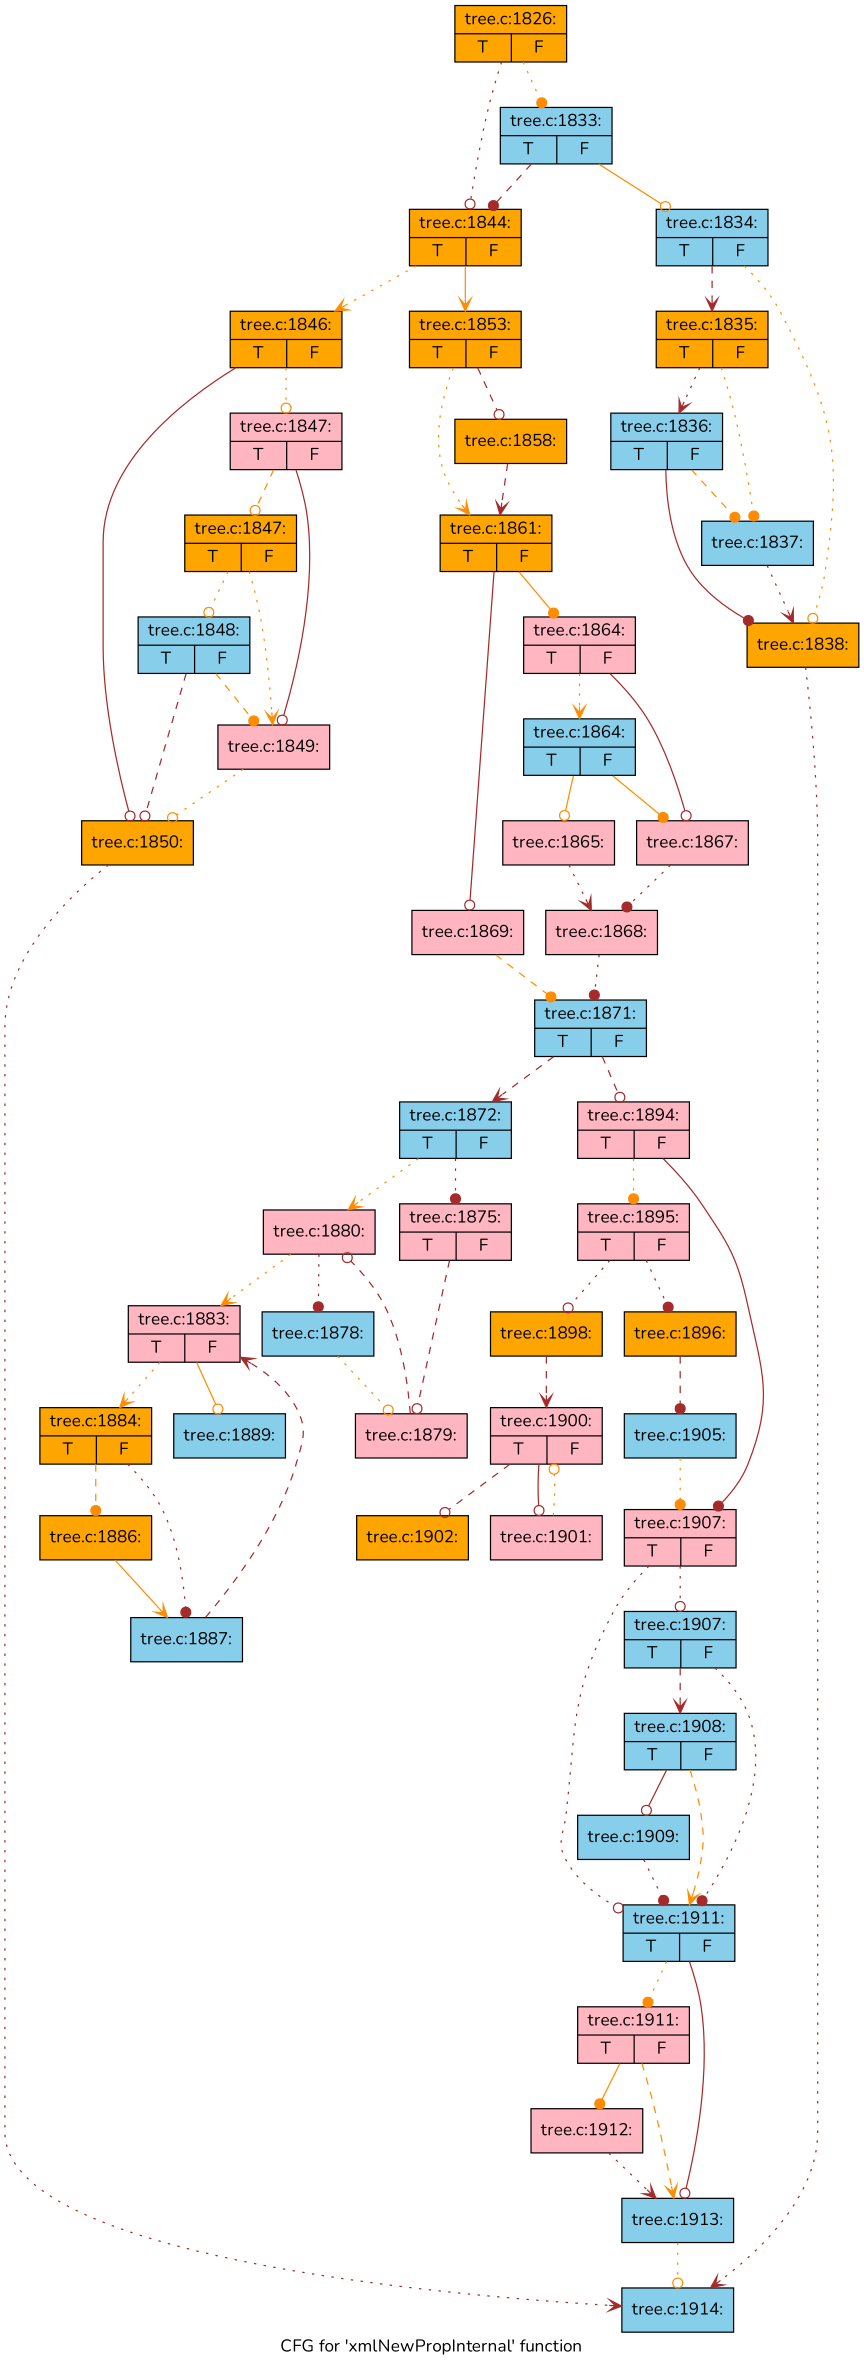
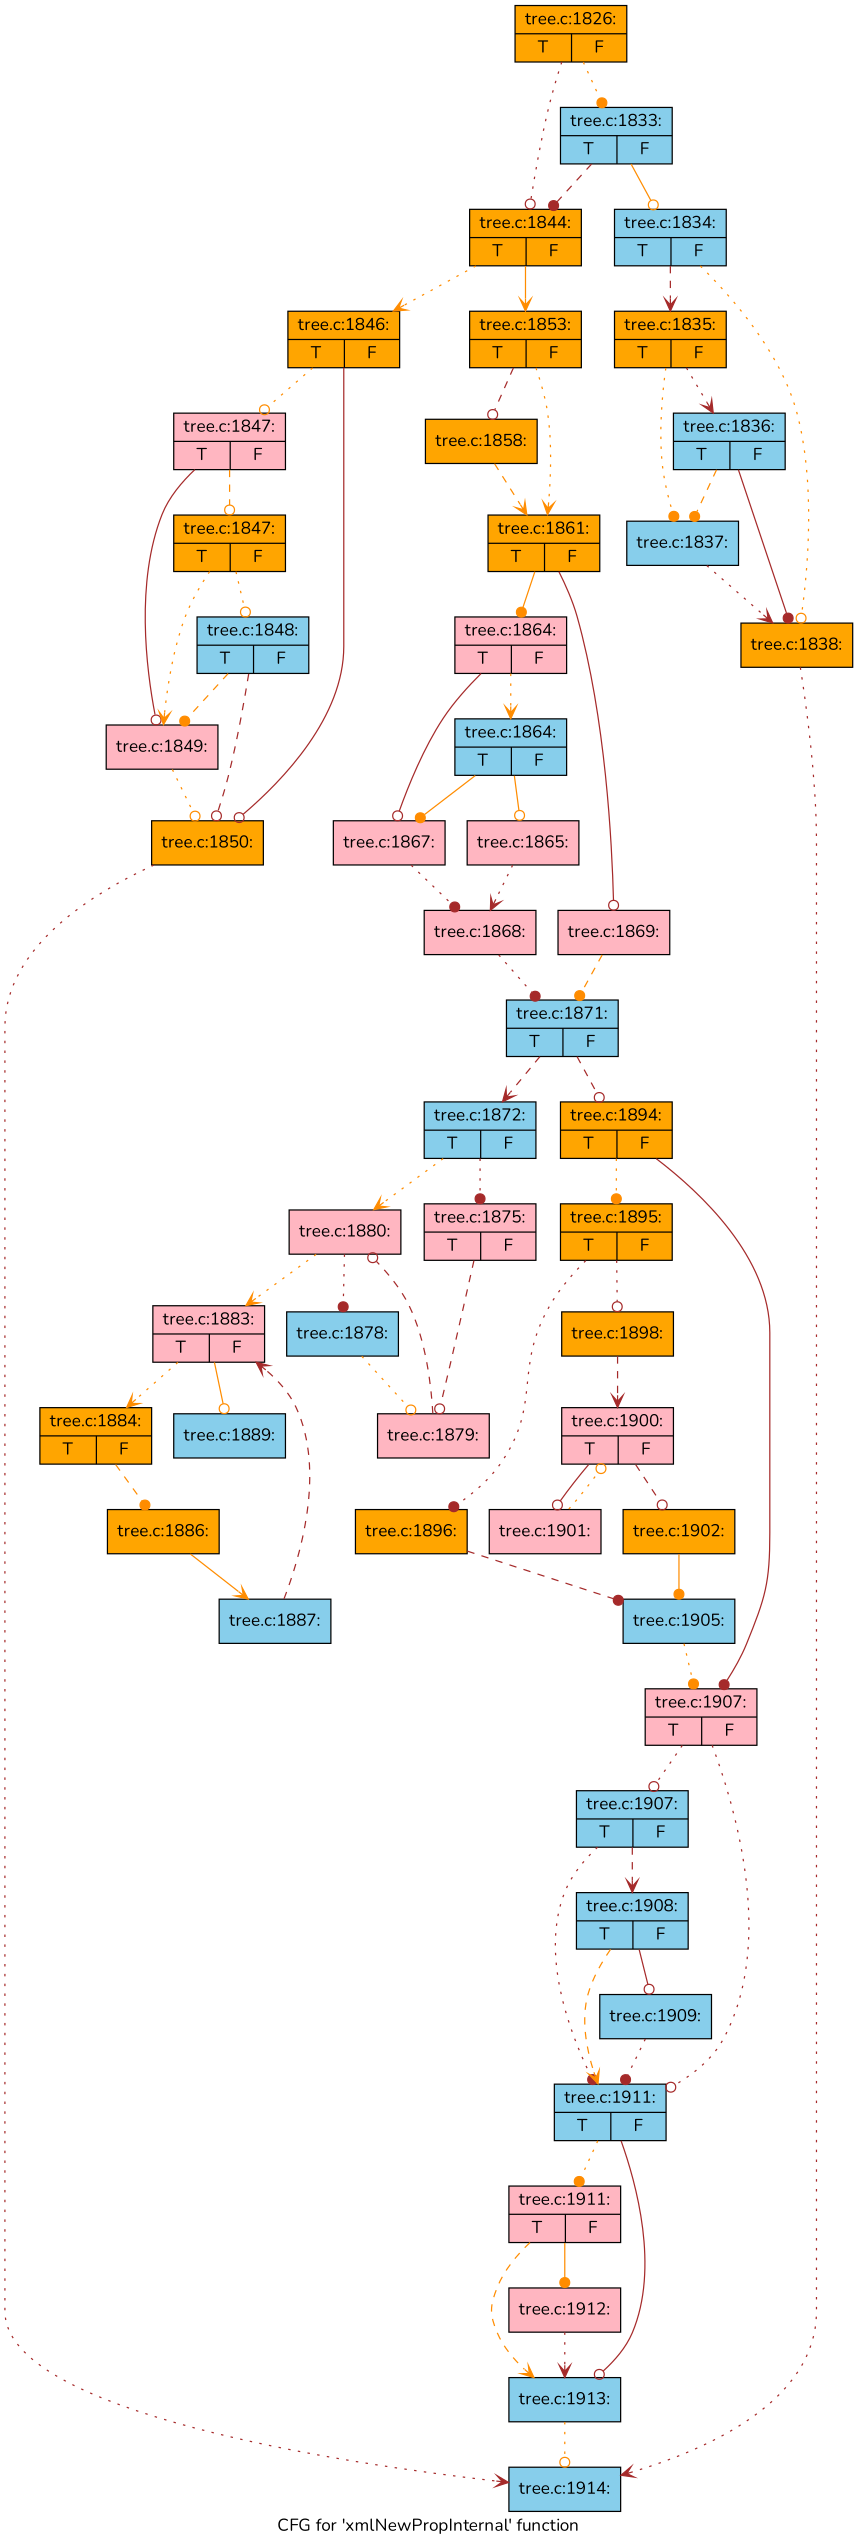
  digraph {
    fontname=Nunito
    label="CFG for 'xmlNewPropInternal' function"
    node [fillcolor=skyblue fontname=Nunito shape=record style=filled]
    edge [arrowhead=odot color=brown fontname=Nunito style=dotted]
    n1 [fillcolor=orange label="{tree.c:1826:|{<s0>T|<s1>F}}"]
    n2 [label="{tree.c:1833:|{<s0>T|<s1>F}}"]
    n3 [fillcolor=orange label="{tree.c:1844:|{<s0>T|<s1>F}}"]
    n4 [label="{tree.c:1834:|{<s0>T|<s1>F}}"]
    n5 [fillcolor=orange label="{tree.c:1846:|{<s0>T|<s1>F}}"]
    n6 [fillcolor=orange label="{tree.c:1853:|{<s0>T|<s1>F}}"]
    n7 [fillcolor=orange label="{tree.c:1835:|{<s0>T|<s1>F}}"]
    n8 [fillcolor=orange label="{tree.c:1838:}"]
    n9 [fillcolor=lightpink label="{tree.c:1847:|{<s0>T|<s1>F}}"]
    n10 [fillcolor=orange label="{tree.c:1850:}"]
    n11 [fillcolor=orange label="{tree.c:1858:}"]
    n12 [fillcolor=orange label="{tree.c:1861:|{<s0>T|<s1>F}}"]
    n13 [label="{tree.c:1837:}"]
    n14 [label="{tree.c:1836:|{<s0>T|<s1>F}}"]
    n15 [label="{tree.c:1914:}"]
    n16 [fillcolor=lightpink label="{tree.c:1849:}"]
    n17 [fillcolor=orange label="{tree.c:1847:|{<s0>T|<s1>F}}"]
    n18 [fillcolor=lightpink label="{tree.c:1864:|{<s0>T|<s1>F}}"]
    n19 [fillcolor=lightpink label="{tree.c:1869:}"]
    n20 [label="{tree.c:1848:|{<s0>T|<s1>F}}"]
    n21 [label="{tree.c:1864:|{<s0>T|<s1>F}}"]
    n22 [fillcolor=lightpink label="{tree.c:1867:}"]
    n23 [label="{tree.c:1871:|{<s0>T|<s1>F}}"]
    n24 [fillcolor=lightpink label="{tree.c:1865:}"]
    n25 [fillcolor=lightpink label="{tree.c:1868:}"]
    n26 [label="{tree.c:1872:|{<s0>T|<s1>F}}"]
-   n27 [fillcolor=lightpink label="{tree.c:1894:|{<s0>T|<s1>F}}"]
+   n27 [fillcolor=orange label="{tree.c:1894:|{<s0>T|<s1>F}}"]
    n28 [fillcolor=lightpink label="{tree.c:1880:}"]
    n29 [fillcolor=lightpink label="{tree.c:1875:|{<s0>T|<s1>F}}"]
-   n30 [fillcolor=lightpink label="{tree.c:1895:|{<s0>T|<s1>F}}"]
+   n30 [fillcolor=orange label="{tree.c:1895:|{<s0>T|<s1>F}}"]
    n31 [fillcolor=lightpink label="{tree.c:1907:|{<s0>T|<s1>F}}"]
    n32 [fillcolor=lightpink label="{tree.c:1883:|{<s0>T|<s1>F}}"]
    n33 [label="{tree.c:1878:}"]
    n34 [fillcolor=lightpink label="{tree.c:1879:}"]
    n35 [fillcolor=orange label="{tree.c:1896:}"]
    n36 [fillcolor=orange label="{tree.c:1898:}"]
    n37 [label="{tree.c:1907:|{<s0>T|<s1>F}}"]
    n38 [label="{tree.c:1911:|{<s0>T|<s1>F}}"]
    n39 [fillcolor=orange label="{tree.c:1884:|{<s0>T|<s1>F}}"]
    n40 [label="{tree.c:1889:}"]
    n41 [fillcolor=orange label="{tree.c:1886:}"]
    n42 [label="{tree.c:1887:}"]
    n43 [label="{tree.c:1905:}"]
    n44 [fillcolor=lightpink label="{tree.c:1900:|{<s0>T|<s1>F}}"]
    n45 [label="{tree.c:1908:|{<s0>T|<s1>F}}"]
    n46 [fillcolor=lightpink label="{tree.c:1911:|{<s0>T|<s1>F}}"]
    n47 [label="{tree.c:1913:}"]
    n48 [fillcolor=lightpink label="{tree.c:1901:}"]
    n49 [fillcolor=orange label="{tree.c:1902:}"]
    n50 [label="{tree.c:1909:}"]
    n51 [fillcolor=lightpink label="{tree.c:1912:}"]
    n1 -> n2 [arrowhead=dot color=darkorange]
    n1 -> n3
    n2 -> n3 [arrowhead=dot style=dashed]
    n2 -> n4 [color=darkorange style=solid]
    n3 -> n5 [arrowhead=vee color=darkorange]
    n3 -> n6 [arrowhead=vee color=darkorange style=solid]
    n4 -> n7 [arrowhead=vee style=dashed]
    n4 -> n8 [color=darkorange]
    n5 -> n9 [color=darkorange]
    n5 -> n10 [style=solid]
    n6 -> n11 [style=dashed]
    n6 -> n12 [arrowhead=vee color=darkorange]
    n7 -> n13 [arrowhead=dot color=darkorange]
    n7 -> n14 [arrowhead=vee]
    n8 -> n15 [arrowhead=vee]
    n9 -> n16 [style=solid]
    n9 -> n17 [color=darkorange style=dashed]
    n10 -> n15 [arrowhead=vee]
-   n11 -> n12 [arrowhead=vee style=dashed]
+   n11 -> n12 [arrowhead=vee color=darkorange style=dashed]
    n12 -> n18 [arrowhead=dot color=darkorange style=solid]
    n12 -> n19 [style=solid]
    n13 -> n8 [arrowhead=vee]
    n14 -> n8 [arrowhead=dot style=solid]
    n14 -> n13 [arrowhead=dot color=darkorange style=dashed]
    n16 -> n10 [color=darkorange]
    n17 -> n16 [arrowhead=vee color=darkorange]
    n17 -> n20 [color=darkorange]
    n18 -> n21 [arrowhead=vee color=darkorange]
    n18 -> n22 [style=solid]
    n19 -> n23 [arrowhead=dot color=darkorange style=dashed]
    n20 -> n10 [style=dashed]
    n20 -> n16 [arrowhead=dot color=darkorange style=dashed]
    n21 -> n22 [arrowhead=dot color=darkorange style=solid]
    n21 -> n24 [color=darkorange style=solid]
    n22 -> n25 [arrowhead=dot]
    n23 -> n26 [arrowhead=vee style=dashed]
    n23 -> n27 [style=dashed]
    n24 -> n25 [arrowhead=vee]
    n25 -> n23 [arrowhead=dot]
    n26 -> n28 [arrowhead=vee color=darkorange]
    n26 -> n29 [arrowhead=dot]
    n27 -> n30 [arrowhead=dot color=darkorange]
    n27 -> n31 [arrowhead=dot style=solid]
    n28 -> n32 [arrowhead=vee color=darkorange]
    n28 -> n33 [arrowhead=dot]
    n29 -> n34 [style=dashed]
    n30 -> n35 [arrowhead=dot]
    n30 -> n36
    n31 -> n37
    n31 -> n38
    n32 -> n39 [arrowhead=vee color=darkorange]
    n32 -> n40 [color=darkorange style=solid]
    n33 -> n34 [color=darkorange]
    n34 -> n28 [style=dashed]
    n35 -> n43 [arrowhead=dot style=dashed]
    n36 -> n44 [arrowhead=vee style=dashed]
    n37 -> n38 [arrowhead=dot]
    n37 -> n45 [arrowhead=vee style=dashed]
    n38 -> n46 [arrowhead=dot color=darkorange]
    n38 -> n47 [style=solid]
    n39 -> n41 [arrowhead=dot color=darkorange style=dashed]
-   n39 -> n42 [arrowhead=dot]
    n41 -> n42 [arrowhead=vee color=darkorange style=solid]
    n42 -> n32 [arrowhead=vee style=dashed]
    n43 -> n31 [arrowhead=dot color=darkorange]
    n44 -> n48 [style=solid]
    n44 -> n49 [style=dashed]
    n45 -> n38 [arrowhead=vee color=darkorange style=dashed]
    n45 -> n50 [style=solid]
    n46 -> n47 [arrowhead=vee color=darkorange style=dashed]
    n46 -> n51 [arrowhead=dot color=darkorange style=solid]
    n47 -> n15 [color=darkorange]
    n48 -> n44 [color=darkorange]
+   n49 -> n43 [arrowhead=dot color=darkorange style=solid]
    n50 -> n38 [arrowhead=dot]
    n51 -> n47 [arrowhead=vee]
  }
